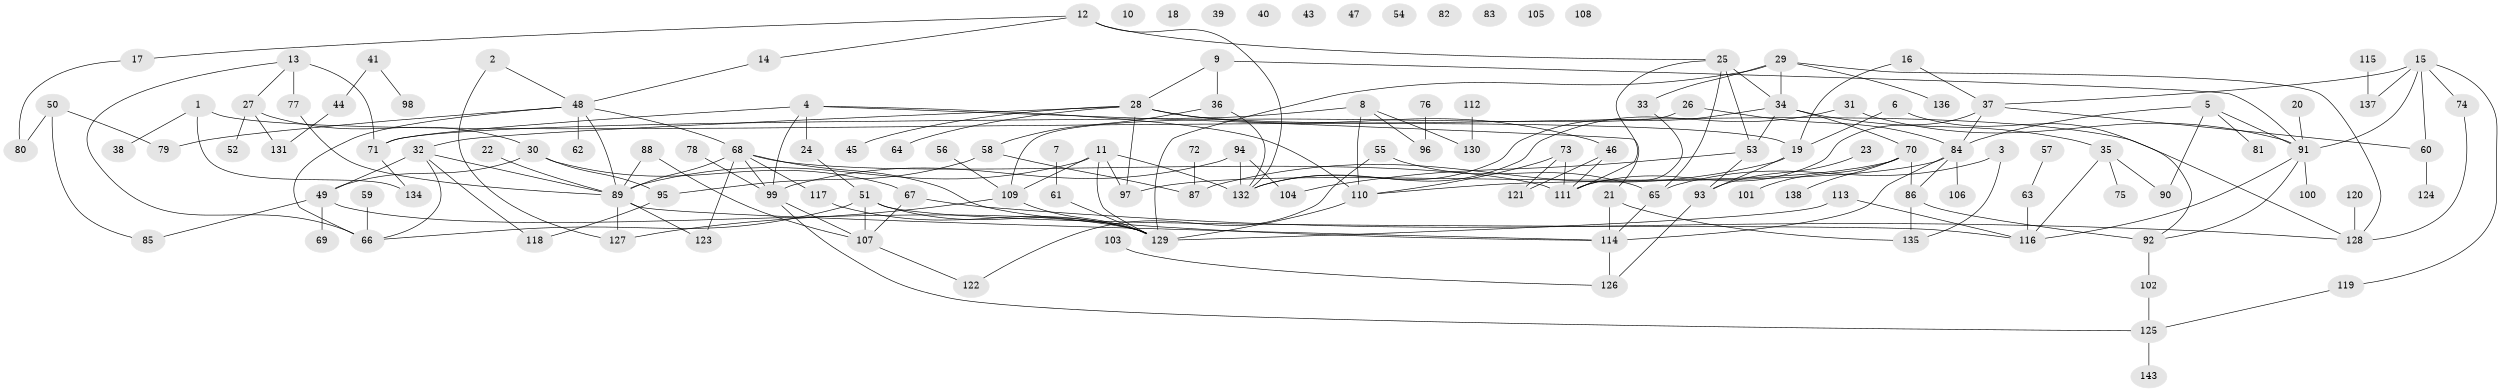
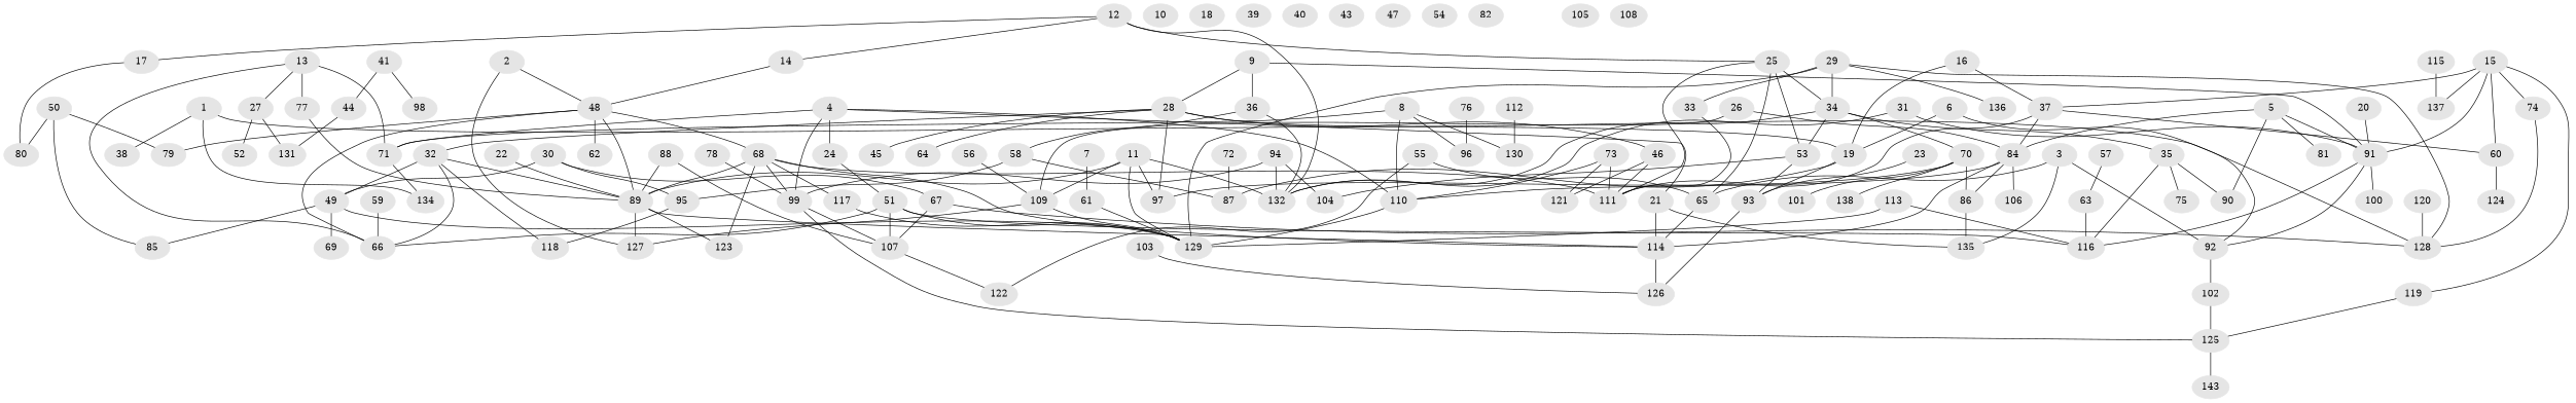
  graph {
    node [color=gray90 style=filled]
    1
    19
    38
    134
    87
    93
    2
    48
    127
    66
    89
    62
    68
    79
    3
    65
    135
    114
    4
    21
    24
    71
    99
    110
    51
    107
    125
    129
    5
    81
    84
    90
    91
    86
    106
    92
    116
    100
    6
    102
    7
    61
    8
    96
    130
    9
    28
    36
    97
    32
    45
    46
    64
    128
    132
    58
    10
    11
    109
    123
    12
    14
    17
    25
    80
    34
    53
    111
    13
    27
    77
    30
    52
    131
    15
    37
    60
    74
    119
    137
    124
    16
    18
    126
    20
    22
    23
    35
    70
    104
    26
    49
    67
    95
    118
    121
    29
    33
    136
    69
    85
    31
    75
    101
    138
    39
    40
    41
    44
    98
    55
    122
    43
    47
    117
    50
    54
    56
    57
    63
    59
    72
    73
    76
    78
    82
-   83
    88
    94
    n130 [label=143]
    103
    105
    108
    112
    113
    115
    120
    1 -- 19
    1 -- 38
    1 -- 134
    19 -- 87
    19 -- 93
    93 -- 126
    2 -- 48
    2 -- 127
    48 -- 66
    48 -- 89
    48 -- 62
    48 -- 68
    48 -- 79
    89 -- 127
    89 -- 114
    89 -- 123
    68 -- 89
    68 -- 114
    68 -- 99
    68 -- 123
    68 -- 111
    68 -- 117
    3 -- 65
    3 -- 135
    65 -- 114
    114 -- 126
    4 -- 21
    4 -- 24
    4 -- 71
    4 -- 99
    4 -- 110
    21 -- 135
    21 -- 114
    24 -- 51
    71 -- 134
    99 -- 107
    99 -- 125
    110 -- 129
    51 -- 66
    51 -- 107
    51 -- 129
    51 -- 116
    107 -- 122
    125 -- n130
    5 -- 81
    5 -- 84
    5 -- 90
    5 -- 91
    84 -- 114
    84 -- 110
    84 -- 86
    84 -- 106
    91 -- 92
    91 -- 116
    91 -- 100
    86 -- 135
-   86 -- 92
+   3 -- 92
    92 -- 102
    6 -- 19
    6 -- 92
    102 -- 125
    7 -- 61
    61 -- 129
    8 -- 71
    8 -- 110
    8 -- 96
    8 -- 130
    9 -- 91
    9 -- 28
    9 -- 36
    28 -- 97
    28 -- 32
    28 -- 45
    28 -- 46
    28 -- 64
    28 -- 128
    36 -- 132
    36 -- 58
    32 -- 66
    32 -- 89
    32 -- 49
    32 -- 118
    46 -- 111
    46 -- 121
    58 -- 87
    58 -- 95
    11 -- 89
    11 -- 129
    11 -- 97
    11 -- 132
    11 -- 109
    109 -- 127
    109 -- 129
    12 -- 132
    12 -- 14
    12 -- 17
    12 -- 25
    14 -- 48
    17 -- 80
    25 -- 65
    25 -- 34
    25 -- 53
    25 -- 111
    34 -- 132
    34 -- 53
    34 -- 35
    34 -- 70
    53 -- 93
    53 -- 104
    13 -- 66
    13 -- 71
    13 -- 27
    13 -- 77
-   27 -- 30
    27 -- 52
    27 -- 131
    77 -- 89
    30 -- 49
    30 -- 67
    30 -- 95
    15 -- 91
    15 -- 37
    15 -- 60
    15 -- 74
    15 -- 119
    15 -- 137
    37 -- 84
    37 -- 111
    37 -- 60
    60 -- 124
    74 -- 128
    119 -- 125
    16 -- 19
    16 -- 37
    20 -- 91
    22 -- 89
    23 -- 93
    35 -- 90
    35 -- 116
    35 -- 75
    70 -- 86
    70 -- 97
    70 -- 101
    70 -- 138
    26 -- 84
    26 -- 109
    49 -- 129
    49 -- 69
    49 -- 85
    67 -- 107
    67 -- 128
    95 -- 118
    29 -- 129
    29 -- 128
    29 -- 34
    29 -- 33
    29 -- 136
    33 -- 111
    31 -- 91
    31 -- 132
    41 -- 44
    41 -- 98
    44 -- 131
    55 -- 65
    55 -- 122
    117 -- 129
    50 -- 79
    50 -- 80
    50 -- 85
    56 -- 109
    57 -- 63
    63 -- 116
    59 -- 66
    72 -- 87
    73 -- 110
    73 -- 111
    73 -- 121
    76 -- 96
    78 -- 99
    88 -- 89
    88 -- 107
    94 -- 99
    94 -- 132
    94 -- 104
    103 -- 126
    112 -- 130
    113 -- 129
    113 -- 116
    115 -- 137
    120 -- 128
  }
